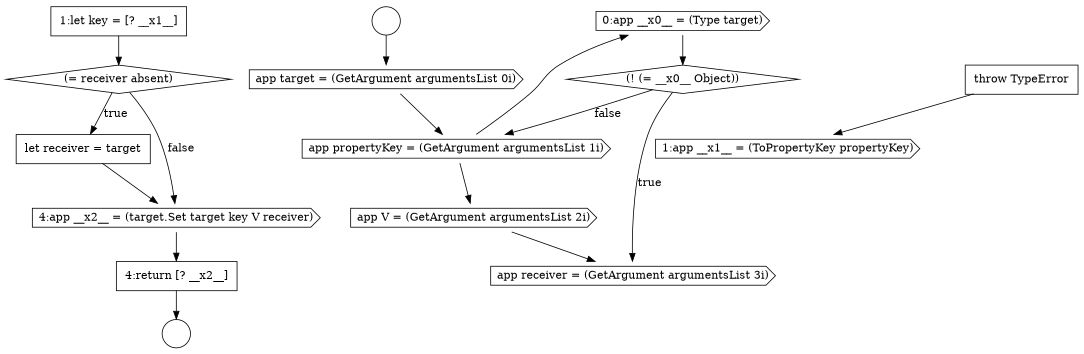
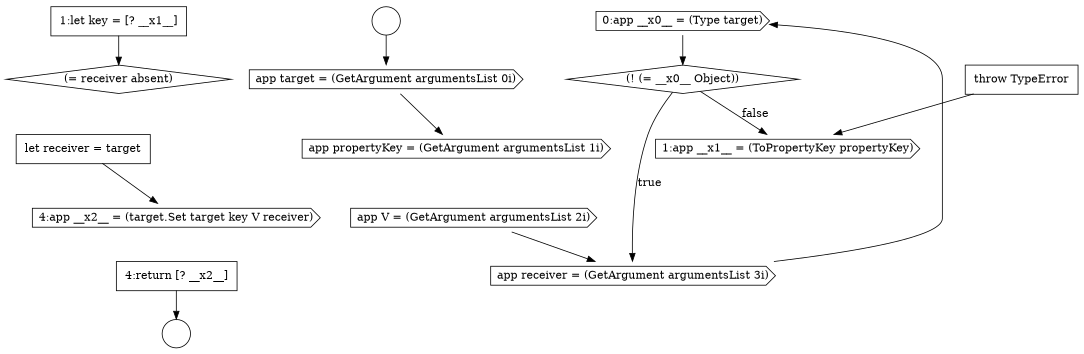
  digraph {
    node [color=black fillcolor=white shape=cds style=filled]
    edge [color=black]
    n1 [label=" " shape=circle]
    n2 [label=<<font color="black">0:app __x0__ = (Type target)</font>>]
    n3 [label=<<font color="black">(! (= __x0__ Object))</font>> shape=diamond]
    n4 [label=<<font color="black">app receiver = (GetArgument argumentsList 3i)</font>>]
    n5 [label=<<font color="black">1:app __x1__ = (ToPropertyKey propertyKey)</font>>]
    n6 [label=<<font color="black">     <table border="0" cellborder="1" cellspacing="0" cellpadding="10">       <tr><td align="left">4:return [? __x2__]</td></tr>     </table>   </font>> margin=0 shape=none]
    n7 [label=<<font color="black">app V = (GetArgument argumentsList 2i)</font>>]
    n8 [label=<<font color="black">(= receiver absent)</font>> shape=diamond]
    n9 [label=<<font color="black">     <table border="0" cellborder="1" cellspacing="0" cellpadding="10">       <tr><td align="left">let receiver = target</td></tr>     </table>   </font>> margin=0 shape=none]
    n10 [label=<<font color="black">4:app __x2__ = (target.Set target key V receiver)</font>>]
    n11 [label=<<font color="black">app propertyKey = (GetArgument argumentsList 1i)</font>>]
    n12 [label=<<font color="black">     <table border="0" cellborder="1" cellspacing="0" cellpadding="10">       <tr><td align="left">throw TypeError</td></tr>     </table>   </font>> margin=0 shape=none]
    n13 [label=<<font color="black">     <table border="0" cellborder="1" cellspacing="0" cellpadding="10">       <tr><td align="left">1:let key = [? __x1__]</td></tr>     </table>   </font>> margin=0 shape=none]
    n14 [label=<<font color="black">app target = (GetArgument argumentsList 0i)</font>>]
    n15 [label=" " shape=circle]
    n2 -> n3
    n3 -> n4 [label=<<font color="black">true</font>>]
-   n3 -> n11 [label=<<font color="black">false</font>>]
-   n11 -> n2
+   n3 -> n5 [label=<<font color="black">false</font>>]
+   n4 -> n2
    n6 -> n1
    n7 -> n4
-   n8 -> n9 [label=<<font color="black">true</font>>]
-   n8 -> n10 [label=<<font color="black">false</font>>]
    n9 -> n10
-   n10 -> n6
-   n11 -> n7
    n12 -> n5
    n13 -> n8
    n14 -> n11
    n15 -> n14
  }
